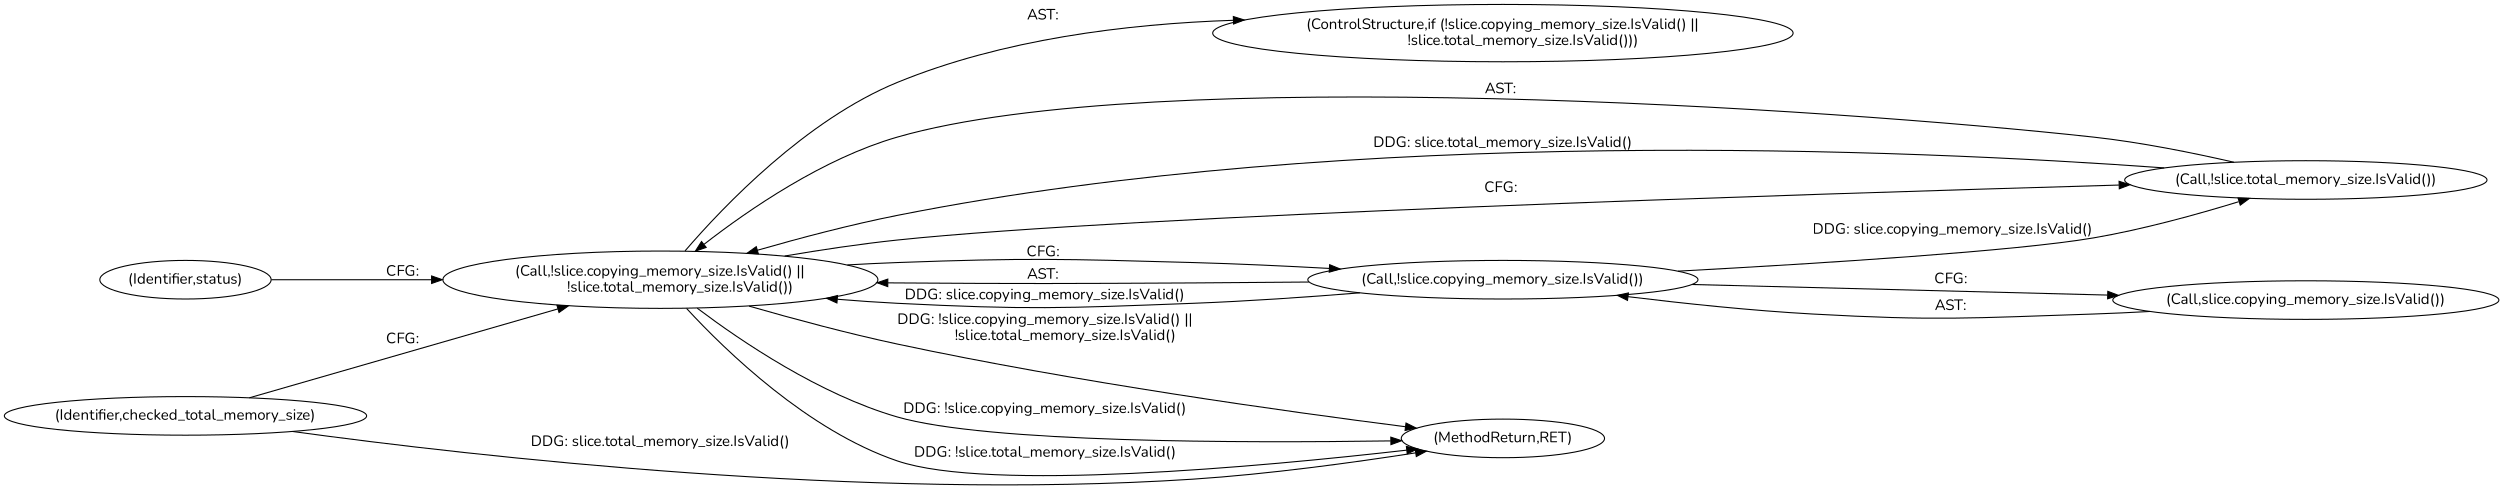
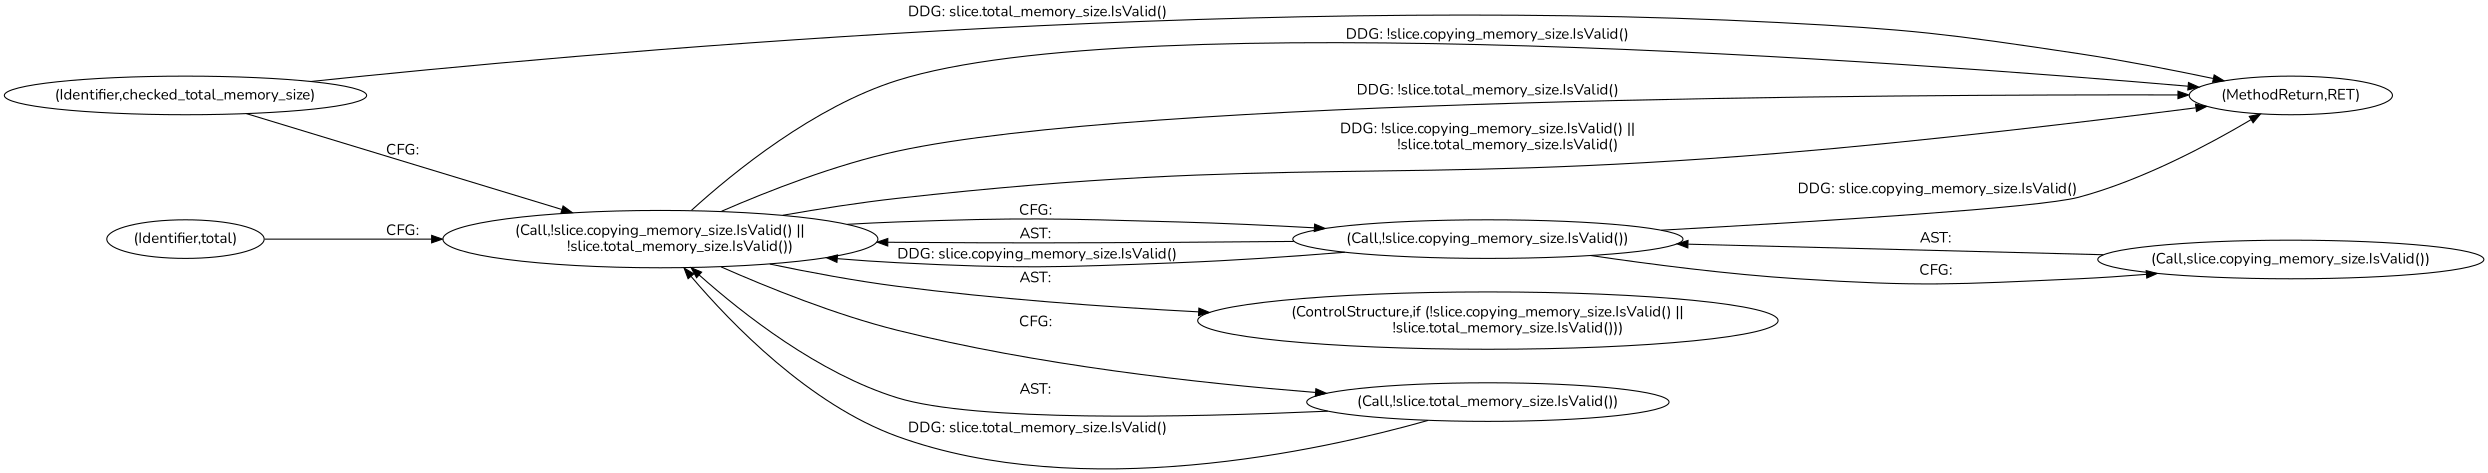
  digraph {
    fontname=Nunito
    rankdir=LR
    node [fontname=Nunito]
    edge [fontname=Nunito]
    n1 [label="(Call,!slice.copying_memory_size.IsValid() ||\n          !slice.total_memory_size.IsValid())"]
    n2 [label="(Call,!slice.copying_memory_size.IsValid())"]
    n3 [label="(Call,!slice.total_memory_size.IsValid())"]
    n4 [label="(MethodReturn,RET)"]
    n5 [label="(ControlStructure,if (!slice.copying_memory_size.IsValid() ||\n          !slice.total_memory_size.IsValid()))"]
    n6 [label="(Call,slice.copying_memory_size.IsValid())"]
    n7 [label="(Identifier,checked_total_memory_size)"]
-   n8 [label="(Identifier,status)"]
+   n8 [label="(Identifier,total)"]
    n1 -> n2 [label="CFG: "]
    n1 -> n3 [label="CFG: "]
    n1 -> n4 [label="DDG: !slice.copying_memory_size.IsValid()"]
    n1 -> n4 [label="DDG: !slice.total_memory_size.IsValid()"]
    n1 -> n4 [label="DDG: !slice.copying_memory_size.IsValid() ||\n          !slice.total_memory_size.IsValid()"]
    n1 -> n5 [label="AST: "]
    n2 -> n1 [label="AST: "]
    n2 -> n1 [label="DDG: slice.copying_memory_size.IsValid()"]
-   n2 -> n3 [label="DDG: slice.copying_memory_size.IsValid()"]
+   n2 -> n4 [label="DDG: slice.copying_memory_size.IsValid()"]
    n2 -> n6 [label="CFG: "]
    n3 -> n1 [label="AST: "]
    n3 -> n1 [label="DDG: slice.total_memory_size.IsValid()"]
    n6 -> n2 [label="AST: "]
    n7 -> n1 [label="CFG: "]
    n7 -> n4 [label="DDG: slice.total_memory_size.IsValid()"]
    n8 -> n1 [label="CFG: "]
  }
